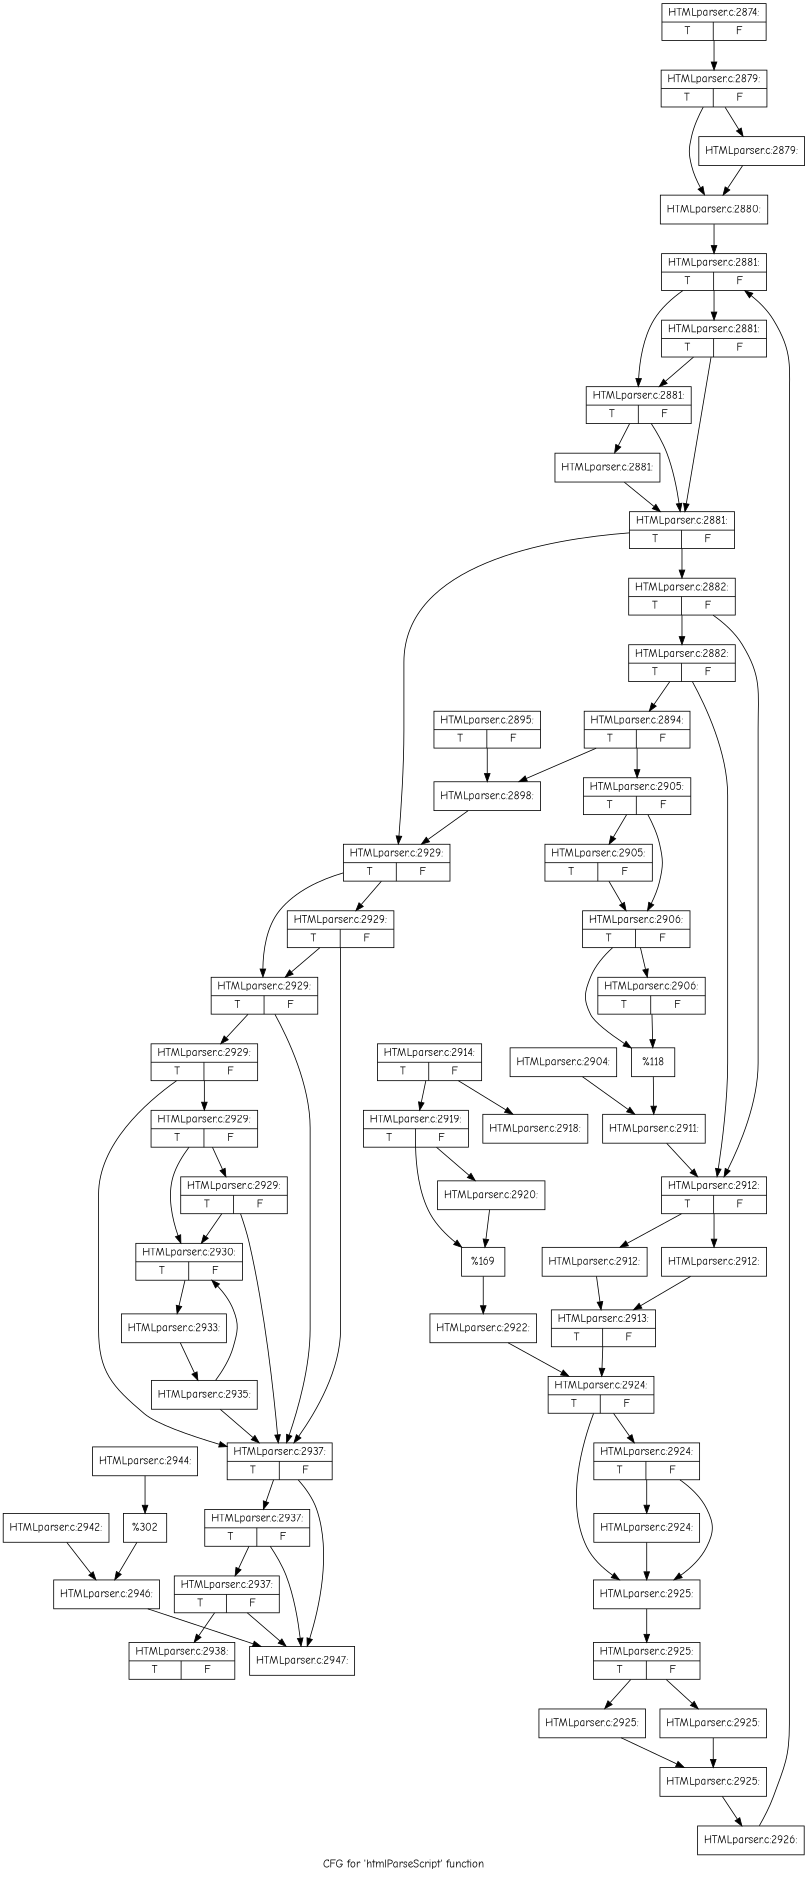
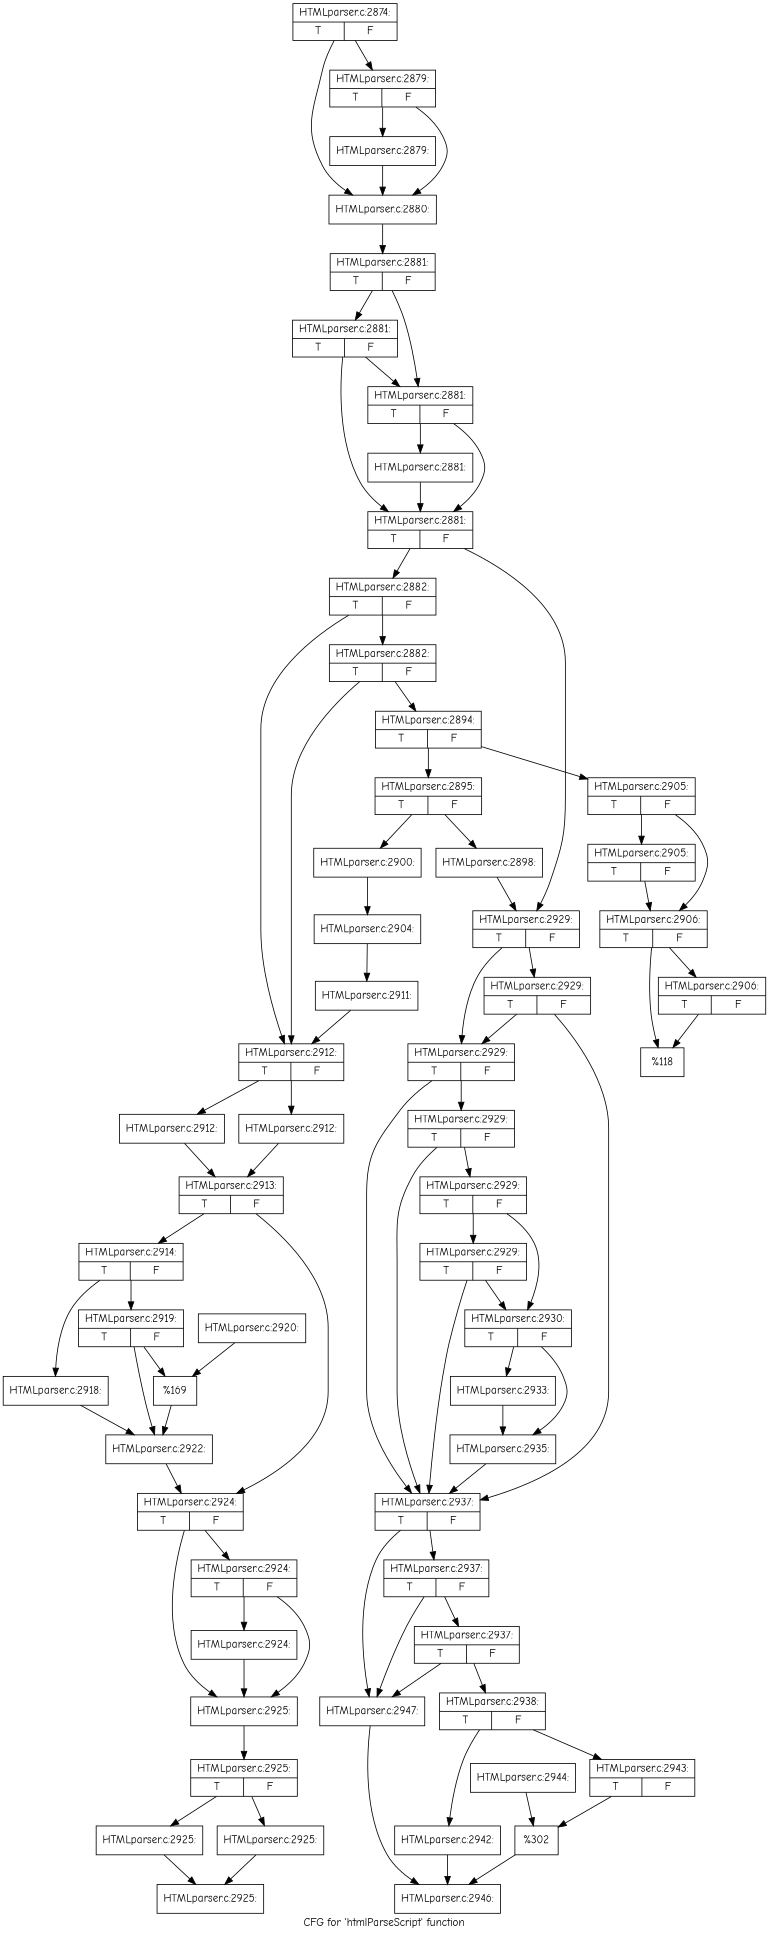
  digraph {
    fontname="Comic Neue"
    label="CFG for 'htmlParseScript' function"
    node [fontname="Comic Neue" shape=record]
    edge [fontname="Comic Neue"]
    n1 [label="{HTMLparser.c:2874:|{<s0>T|<s1>F}}"]
    n2 [label="{HTMLparser.c:2879:|{<s0>T|<s1>F}}"]
    n3 [label="{HTMLparser.c:2880:}"]
    n4 [label="{HTMLparser.c:2879:}"]
    n5 [label="{HTMLparser.c:2881:|{<s0>T|<s1>F}}"]
    n6 [label="{HTMLparser.c:2881:|{<s0>T|<s1>F}}"]
    n7 [label="{HTMLparser.c:2881:|{<s0>T|<s1>F}}"]
    n8 [label="{HTMLparser.c:2881:|{<s0>T|<s1>F}}"]
    n9 [label="{HTMLparser.c:2881:}"]
    n10 [label="{HTMLparser.c:2882:|{<s0>T|<s1>F}}"]
    n11 [label="{HTMLparser.c:2929:|{<s0>T|<s1>F}}"]
    n12 [label="{HTMLparser.c:2882:|{<s0>T|<s1>F}}"]
    n13 [label="{HTMLparser.c:2912:|{<s0>T|<s1>F}}"]
    n14 [label="{HTMLparser.c:2929:|{<s0>T|<s1>F}}"]
    n15 [label="{HTMLparser.c:2929:|{<s0>T|<s1>F}}"]
    n16 [label="{HTMLparser.c:2894:|{<s0>T|<s1>F}}"]
    n17 [label="{HTMLparser.c:2912:}"]
    n18 [label="{HTMLparser.c:2912:}"]
    n19 [label="{HTMLparser.c:2937:|{<s0>T|<s1>F}}"]
    n20 [label="{HTMLparser.c:2929:|{<s0>T|<s1>F}}"]
    n21 [label="{HTMLparser.c:2895:|{<s0>T|<s1>F}}"]
    n22 [label="{HTMLparser.c:2905:|{<s0>T|<s1>F}}"]
    n23 [label="{HTMLparser.c:2913:|{<s0>T|<s1>F}}"]
    n24 [label="{HTMLparser.c:2898:}"]
+   n25 [label="{HTMLparser.c:2900:}"]
    n26 [label="{HTMLparser.c:2905:|{<s0>T|<s1>F}}"]
    n27 [label="{HTMLparser.c:2906:|{<s0>T|<s1>F}}"]
    n28 [label="{HTMLparser.c:2904:}"]
    n29 [label="{HTMLparser.c:2906:|{<s0>T|<s1>F}}"]
    n30 [label="{%118}"]
    n31 [label="{HTMLparser.c:2911:}"]
    n32 [label="{HTMLparser.c:2914:|{<s0>T|<s1>F}}"]
    n33 [label="{HTMLparser.c:2924:|{<s0>T|<s1>F}}"]
    n34 [label="{HTMLparser.c:2918:}"]
    n35 [label="{HTMLparser.c:2919:|{<s0>T|<s1>F}}"]
    n36 [label="{HTMLparser.c:2924:|{<s0>T|<s1>F}}"]
    n37 [label="{HTMLparser.c:2925:}"]
    n38 [label="{HTMLparser.c:2922:}"]
    n39 [label="{HTMLparser.c:2920:}"]
    n40 [label="{%169}"]
    n41 [label="{HTMLparser.c:2924:}"]
    n42 [label="{HTMLparser.c:2925:|{<s0>T|<s1>F}}"]
    n43 [label="{HTMLparser.c:2925:}"]
    n44 [label="{HTMLparser.c:2925:}"]
    n45 [label="{HTMLparser.c:2925:}"]
-   n46 [label="{HTMLparser.c:2926:}"]
    n47 [label="{HTMLparser.c:2937:|{<s0>T|<s1>F}}"]
    n48 [label="{HTMLparser.c:2947:}"]
    n49 [label="{HTMLparser.c:2929:|{<s0>T|<s1>F}}"]
    n50 [label="{HTMLparser.c:2937:|{<s0>T|<s1>F}}"]
    n51 [label="{HTMLparser.c:2929:|{<s0>T|<s1>F}}"]
    n52 [label="{HTMLparser.c:2930:|{<s0>T|<s1>F}}"]
    n53 [label="{HTMLparser.c:2933:}"]
    n54 [label="{HTMLparser.c:2935:}"]
    n55 [label="{HTMLparser.c:2938:|{<s0>T|<s1>F}}"]
    n56 [label="{HTMLparser.c:2942:}"]
+   n57 [label="{HTMLparser.c:2943:|{<s0>T|<s1>F}}"]
    n58 [label="{HTMLparser.c:2946:}"]
    n59 [label="{%302}"]
    n60 [label="{HTMLparser.c:2944:}"]
    n1 -> n2
+   n1 -> n3
    n2 -> n3
    n2 -> n4
    n3 -> n5
    n4 -> n3
    n5 -> n6
    n5 -> n7
    n6 -> n7
    n6 -> n8
    n7 -> n8
    n7 -> n9
    n8 -> n10
    n8 -> n11
    n9 -> n8
    n10 -> n12
    n10 -> n13
    n11 -> n14
    n11 -> n15
    n12 -> n13
    n12 -> n16
    n13 -> n17
    n13 -> n18
    n14 -> n15
    n14 -> n19
    n15 -> n19
    n15 -> n20
-   n16 -> n24
+   n16 -> n21
    n16 -> n22
    n17 -> n23
    n18 -> n23
    n19 -> n47
    n19 -> n48
    n20 -> n19
    n20 -> n49
    n21 -> n24
+   n21 -> n25
    n22 -> n26
    n22 -> n27
+   n23 -> n32
    n23 -> n33
    n24 -> n11
+   n25 -> n28
    n26 -> n27
    n27 -> n29
    n27 -> n30
    n28 -> n31
    n29 -> n30
-   n30 -> n31
    n31 -> n13
    n32 -> n34
    n32 -> n35
    n33 -> n36
    n33 -> n37
-   n35 -> n39
+   n34 -> n38
+   n35 -> n38
    n35 -> n40
    n36 -> n37
    n36 -> n41
    n37 -> n42
    n38 -> n33
    n39 -> n40
    n40 -> n38
    n41 -> n37
    n42 -> n43
    n42 -> n44
    n43 -> n45
    n44 -> n45
-   n45 -> n46
-   n46 -> n5
    n47 -> n48
    n47 -> n50
    n49 -> n51
    n49 -> n52
    n50 -> n48
    n50 -> n55
    n51 -> n19
    n51 -> n52
    n52 -> n53
-   n54 -> n52
+   n52 -> n54
    n53 -> n54
    n54 -> n19
+   n55 -> n56
+   n55 -> n57
    n56 -> n58
-   n58 -> n48
+   n57 -> n59
+   n48 -> n58
    n59 -> n58
    n60 -> n59
  }
